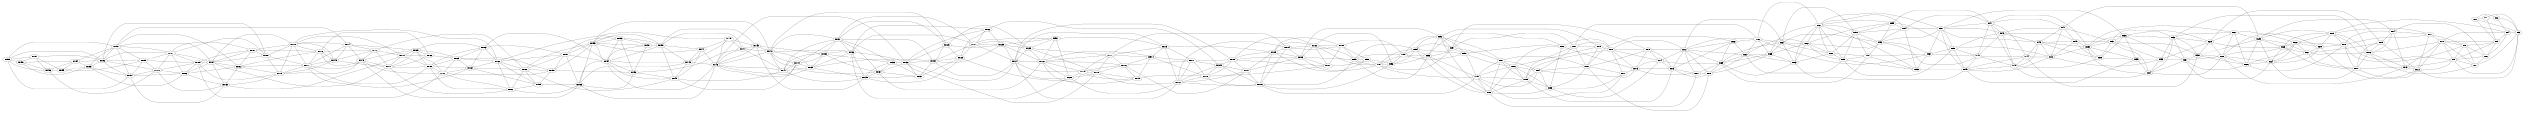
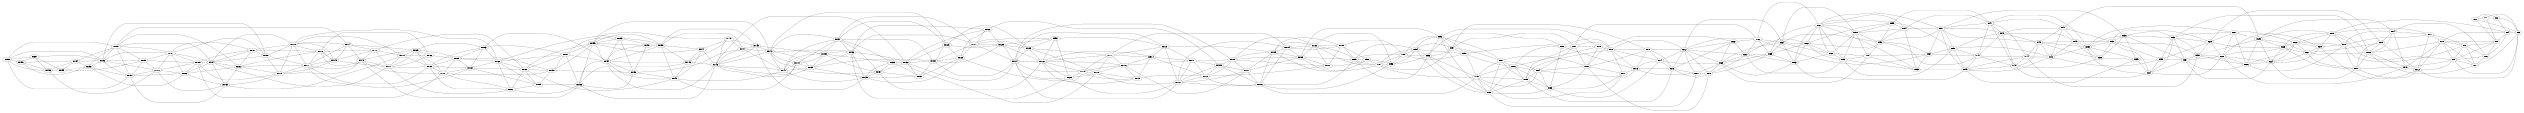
  graph {
    rankdir=LR
    "N-0"
    "N-1"
    "N-2"
    "N-3"
    "N-5"
    "N-4"
    "N-6"
    "N-7"
    "N-8"
    "N-9"
    "N-10"
    "N-11"
    "N-12"
    "N-13"
    "N-14"
    "N-15"
    "N-16"
    "N-17"
    "N-18"
    "N-19"
    "N-20"
    "N-21"
    "N-22"
    "N-23"
    "N-24"
    "N-25"
    "N-26"
    "N-27"
    "N-28"
    "N-29"
    "N-30"
    "N-31"
    "N-32"
    "N-33"
    "N-34"
    "N-35"
    "N-36"
    "N-37"
    "N-38"
    "N-39"
    "N-40"
    "N-41"
    "N-42"
    "N-43"
    "N-44"
    "N-45"
    "N-46"
    "N-47"
    "N-48"
    "N-49"
    "N-50"
    "N-51"
    "N-52"
    "N-53"
    "N-54"
    "N-55"
    "N-56"
    "N-57"
    "N-58"
    "N-59"
    "N-60"
    "N-61"
    "N-62"
    "N-63"
    "N-64"
    "N-65"
    "N-66"
    "N-67"
    "N-68"
    "N-69"
    "N-70"
    "N-71"
    "N-72"
    "N-73"
    "N-74"
    "N-75"
    "N-76"
    "N-77"
    "N-78"
    "N-79"
    "N-80"
    "N-81"
    "N-82"
    "N-83"
    "N-84"
    "N-85"
    "N-86"
    "N-87"
    "N-88"
    "N-89"
    "N-90"
    "N-91"
    "N-92"
    "N-93"
    "N-94"
    "N-95"
    "N-96"
    "N-97"
    "N-98"
    "N-99"
    "N-100"
    "N-101"
    "N-102"
    "N-103"
    "N-104"
    "N-105"
    "N-106"
    "N-107"
    "N-108"
    "N-109"
    "N-110"
    "N-111"
    "N-112"
    "N-113"
    n115 [label="N-914"]
    "N-115"
    "N-116"
    "N-117"
    "N-118"
    "N-119"
    "N-120"
    n122 [label="N-921"]
    "N-122"
    "N-123"
    "N-124"
    "N-125"
    "N-126"
    "N-127"
    "N-128"
    "N-129"
    "N-130"
    "N-131"
    "N-132"
    "N-133"
    "N-134"
    "N-135"
    "N-136"
    "N-137"
    "N-138"
    "N-139"
    "N-140"
    "N-141"
    "N-142"
    "N-143"
    "N-144"
    "N-145"
    "N-146"
    "N-147"
    "N-148"
    "N-149"
    "N-150"
    "N-151"
    "N-152"
    "N-153"
    "N-154"
    "N-155"
    "N-156"
    "N-157"
    "N-158"
    "N-159"
    "N-160"
    "N-161"
    "N-162"
    "N-163"
    "N-164"
    "N-165"
    "N-166"
    "N-167"
    "N-168"
    "N-169"
    "N-170"
    "N-171"
    "N-172"
    "N-173"
    "N-174"
    "N-175"
    "N-176"
    "N-177"
    "N-178"
    "N-179"
    "N-180"
    "N-181"
    "N-182"
    "N-183"
    "N-184"
    "N-185"
    "N-186"
    "N-187"
    "N-188"
    "N-189"
    "N-190"
    "N-191"
    "N-192"
    "N-193"
    "N-194"
    "N-195"
    "N-196"
-   "N-197"
+   "N-197" [label="N-697"]
    "N-198"
    "N-199"
    "N-0" -- "N-1"
    "N-0" -- "N-2"
    "N-0" -- "N-3"
    "N-0" -- "N-5"
    "N-1" -- "N-2"
    "N-1" -- "N-3"
    "N-1" -- "N-5"
    "N-2" -- "N-3"
    "N-2" -- "N-4"
    "N-5" -- "N-4"
    "N-4" -- "N-3"
    "N-6" -- "N-5"
    "N-6" -- "N-4"
    "N-7" -- "N-3"
    "N-7" -- "N-6"
    "N-8" -- "N-5"
    "N-8" -- "N-6"
    "N-8" -- "N-7"
    "N-9" -- "N-3"
    "N-9" -- "N-5"
    "N-9" -- "N-6"
    "N-9" -- "N-7"
    "N-9" -- "N-8"
    "N-10" -- "N-5"
    "N-10" -- "N-4"
    "N-10" -- "N-7"
    "N-10" -- "N-8"
    "N-10" -- "N-9"
    "N-11" -- "N-8"
    "N-11" -- "N-10"
    "N-12" -- "N-3"
    "N-12" -- "N-9"
    "N-12" -- "N-10"
    "N-12" -- "N-11"
    "N-13" -- "N-9"
    "N-13" -- "N-10"
    "N-13" -- "N-12"
    "N-14" -- "N-6"
    "N-14" -- "N-11"
    "N-14" -- "N-13"
    "N-15" -- "N-12"
    "N-15" -- "N-14"
    "N-16" -- "N-7"
    "N-16" -- "N-10"
    "N-16" -- "N-13"
    "N-16" -- "N-14"
    "N-16" -- "N-15"
    "N-17" -- "N-12"
    "N-17" -- "N-13"
    "N-17" -- "N-15"
    "N-17" -- "N-16"
    "N-18" -- "N-8"
    "N-18" -- "N-11"
    "N-18" -- "N-14"
    "N-18" -- "N-17"
    "N-19" -- "N-4"
    "N-19" -- "N-9"
    "N-19" -- "N-11"
    "N-19" -- "N-16"
    "N-19" -- "N-18"
    "N-20" -- "N-12"
    "N-20" -- "N-18"
    "N-20" -- "N-19"
    "N-21" -- "N-15"
    "N-21" -- "N-16"
    "N-21" -- "N-17"
    "N-21" -- "N-20"
    "N-22" -- "N-18"
    "N-22" -- "N-19"
    "N-22" -- "N-20"
    "N-22" -- "N-21"
    "N-23" -- "N-17"
    "N-23" -- "N-19"
    "N-23" -- "N-21"
    "N-23" -- "N-22"
    "N-24" -- "N-17"
    "N-24" -- "N-20"
    "N-24" -- "N-21"
    "N-24" -- "N-22"
    "N-24" -- "N-23"
    "N-25" -- "N-14"
    "N-25" -- "N-19"
    "N-25" -- "N-21"
    "N-25" -- "N-23"
    "N-25" -- "N-24"
    "N-26" -- "N-18"
    "N-26" -- "N-22"
    "N-26" -- "N-24"
    "N-26" -- "N-25"
    "N-27" -- "N-22"
    "N-27" -- "N-25"
    "N-27" -- "N-26"
    "N-28" -- "N-13"
    "N-28" -- "N-20"
    "N-28" -- "N-23"
    "N-28" -- "N-24"
    "N-28" -- "N-26"
    "N-28" -- "N-27"
    "N-29" -- "N-15"
    "N-29" -- "N-23"
    "N-29" -- "N-27"
    "N-29" -- "N-28"
    "N-30" -- "N-25"
    "N-30" -- "N-26"
    "N-30" -- "N-28"
    "N-30" -- "N-29"
    "N-31" -- "N-24"
    "N-31" -- "N-26"
    "N-31" -- "N-28"
    "N-31" -- "N-30"
    "N-32" -- "N-16"
    "N-32" -- "N-27"
    "N-32" -- "N-29"
    "N-32" -- "N-30"
    "N-32" -- "N-31"
    "N-33" -- "N-29"
    "N-33" -- "N-31"
    "N-33" -- "N-32"
    "N-34" -- "N-28"
    "N-34" -- "N-31"
    "N-34" -- "N-32"
    "N-34" -- "N-33"
    "N-35" -- "N-33"
    "N-35" -- "N-34"
    "N-36" -- "N-29"
    "N-36" -- "N-31"
    "N-36" -- "N-32"
    "N-36" -- "N-35"
    "N-37" -- "N-30"
    "N-37" -- "N-32"
    "N-37" -- "N-33"
    "N-37" -- "N-34"
    "N-37" -- "N-36"
    "N-38" -- "N-35"
    "N-38" -- "N-36"
    "N-38" -- "N-37"
    "N-39" -- "N-27"
    "N-39" -- "N-34"
    "N-39" -- "N-35"
    "N-39" -- "N-36"
    "N-39" -- "N-37"
    "N-39" -- "N-38"
    "N-40" -- "N-37"
    "N-40" -- "N-38"
    "N-40" -- "N-39"
    "N-41" -- "N-25"
    "N-41" -- "N-37"
    "N-41" -- "N-40"
    "N-42" -- "N-33"
    "N-42" -- "N-39"
    "N-42" -- "N-40"
    "N-42" -- "N-41"
    "N-43" -- "N-38"
    "N-43" -- "N-39"
    "N-43" -- "N-40"
    "N-43" -- "N-41"
    "N-43" -- "N-42"
    "N-44" -- "N-30"
    "N-44" -- "N-42"
    "N-44" -- "N-43"
    "N-45" -- "N-34"
    "N-45" -- "N-38"
    "N-45" -- "N-43"
    "N-45" -- "N-44"
    "N-46" -- "N-40"
    "N-46" -- "N-41"
    "N-46" -- "N-43"
    "N-46" -- "N-45"
    "N-47" -- "N-39"
    "N-47" -- "N-41"
    "N-47" -- "N-44"
    "N-47" -- "N-45"
    "N-47" -- "N-46"
    "N-48" -- "N-44"
    "N-48" -- "N-45"
    "N-48" -- "N-46"
    "N-48" -- "N-47"
    "N-49" -- "N-35"
    "N-49" -- "N-42"
    "N-49" -- "N-44"
    "N-49" -- "N-45"
    "N-49" -- "N-48"
    "N-50" -- "N-42"
    "N-50" -- "N-46"
    "N-50" -- "N-48"
    "N-50" -- "N-49"
    "N-51" -- "N-36"
    "N-51" -- "N-43"
    "N-51" -- "N-46"
    "N-51" -- "N-47"
    "N-51" -- "N-49"
    "N-51" -- "N-50"
    "N-52" -- "N-48"
    "N-52" -- "N-50"
    "N-52" -- "N-51"
    "N-53" -- "N-49"
    "N-53" -- "N-52"
    "N-54" -- "N-47"
    "N-54" -- "N-51"
    "N-54" -- "N-53"
    "N-55" -- "N-47"
    "N-55" -- "N-50"
    "N-55" -- "N-54"
    "N-56" -- "N-48"
    "N-56" -- "N-51"
    "N-56" -- "N-52"
    "N-56" -- "N-54"
    "N-56" -- "N-55"
    "N-57" -- "N-52"
    "N-57" -- "N-53"
    "N-57" -- "N-56"
    "N-58" -- "N-54"
    "N-58" -- "N-55"
    "N-58" -- "N-56"
    "N-58" -- "N-57"
    "N-59" -- "N-50"
    "N-59" -- "N-53"
    "N-59" -- "N-57"
    "N-59" -- "N-58"
    "N-60" -- "N-57"
    "N-60" -- "N-58"
    "N-60" -- "N-59"
    "N-61" -- "N-51"
    "N-61" -- "N-53"
    "N-61" -- "N-54"
    "N-61" -- "N-55"
    "N-61" -- "N-58"
    "N-61" -- "N-59"
    "N-61" -- "N-60"
    "N-62" -- "N-55"
    "N-62" -- "N-56"
    "N-62" -- "N-59"
    "N-62" -- "N-60"
    "N-62" -- "N-61"
    "N-63" -- "N-49"
    "N-63" -- "N-60"
    "N-63" -- "N-61"
    "N-63" -- "N-62"
    "N-64" -- "N-56"
    "N-64" -- "N-58"
    "N-64" -- "N-60"
    "N-64" -- "N-62"
    "N-64" -- "N-63"
    "N-65" -- "N-61"
    "N-65" -- "N-62"
    "N-65" -- "N-63"
    "N-65" -- "N-64"
    "N-66" -- "N-52"
    "N-66" -- "N-61"
    "N-66" -- "N-64"
    "N-66" -- "N-65"
    "N-67" -- "N-59"
    "N-67" -- "N-62"
    "N-67" -- "N-63"
    "N-67" -- "N-65"
    "N-67" -- "N-66"
    "N-68" -- "N-66"
    "N-68" -- "N-67"
    "N-69" -- "N-57"
    "N-69" -- "N-63"
    "N-69" -- "N-64"
    "N-69" -- "N-65"
    "N-69" -- "N-67"
    "N-69" -- "N-68"
    "N-70" -- "N-65"
    "N-70" -- "N-67"
    "N-70" -- "N-69"
    "N-71" -- "N-69"
    "N-71" -- "N-70"
    "N-72" -- "N-64"
    "N-72" -- "N-66"
    "N-72" -- "N-67"
    "N-72" -- "N-68"
    "N-72" -- "N-69"
    "N-72" -- "N-70"
    "N-72" -- "N-71"
    "N-73" -- "N-68"
    "N-73" -- "N-70"
    "N-73" -- "N-71"
    "N-73" -- "N-72"
    "N-74" -- "N-69"
    "N-74" -- "N-72"
    "N-74" -- "N-73"
    "N-75" -- "N-72"
    "N-75" -- "N-73"
    "N-75" -- "N-74"
    "N-76" -- "N-71"
    "N-76" -- "N-73"
    "N-76" -- "N-74"
    "N-76" -- "N-75"
    "N-77" -- "N-76"
    "N-78" -- "N-72"
    "N-78" -- "N-74"
    "N-78" -- "N-75"
    "N-78" -- "N-76"
    "N-78" -- "N-77"
    "N-79" -- "N-78"
    "N-80" -- "N-68"
    "N-80" -- "N-70"
    "N-80" -- "N-75"
    "N-80" -- "N-77"
    "N-80" -- "N-79"
    "N-81" -- "N-66"
    "N-81" -- "N-78"
    "N-81" -- "N-79"
    "N-81" -- "N-80"
    "N-82" -- "N-76"
    "N-82" -- "N-78"
    "N-82" -- "N-81"
    "N-83" -- "N-74"
    "N-83" -- "N-77"
    "N-83" -- "N-80"
    "N-83" -- "N-82"
    "N-84" -- "N-76"
    "N-84" -- "N-80"
    "N-84" -- "N-81"
    "N-84" -- "N-83"
    "N-85" -- "N-73"
    "N-85" -- "N-78"
    "N-85" -- "N-81"
    "N-85" -- "N-83"
    "N-85" -- "N-84"
    "N-86" -- "N-79"
    "N-86" -- "N-82"
    "N-86" -- "N-83"
    "N-86" -- "N-84"
    "N-86" -- "N-85"
    "N-87" -- "N-80"
    "N-87" -- "N-84"
    "N-87" -- "N-85"
    "N-87" -- "N-86"
    "N-88" -- "N-71"
    "N-88" -- "N-83"
    "N-88" -- "N-85"
    "N-88" -- "N-86"
    "N-88" -- "N-87"
    "N-89" -- "N-77"
    "N-89" -- "N-84"
    "N-89" -- "N-85"
    "N-89" -- "N-86"
    "N-89" -- "N-87"
    "N-89" -- "N-88"
    "N-90" -- "N-82"
    "N-90" -- "N-86"
    "N-90" -- "N-89"
    "N-91" -- "N-75"
    "N-91" -- "N-81"
    "N-91" -- "N-87"
    "N-91" -- "N-90"
    "N-92" -- "N-79"
    "N-92" -- "N-87"
    "N-92" -- "N-88"
    "N-92" -- "N-90"
    "N-92" -- "N-91"
    "N-93" -- "N-82"
    "N-93" -- "N-88"
    "N-93" -- "N-89"
    "N-93" -- "N-91"
    "N-93" -- "N-92"
    "N-94" -- "N-88"
    "N-94" -- "N-90"
    "N-94" -- "N-91"
    "N-94" -- "N-92"
    "N-94" -- "N-93"
    "N-95" -- "N-90"
    "N-95" -- "N-92"
    "N-95" -- "N-93"
    "N-95" -- "N-94"
    "N-96" -- "N-93"
    "N-96" -- "N-94"
    "N-96" -- "N-95"
    "N-97" -- "N-89"
    "N-97" -- "N-91"
    "N-97" -- "N-94"
    "N-97" -- "N-95"
    "N-97" -- "N-96"
    "N-98" -- "N-96"
    "N-98" -- "N-97"
    "N-99" -- "N-93"
    "N-99" -- "N-94"
    "N-99" -- "N-95"
    "N-99" -- "N-97"
    "N-99" -- "N-98"
    "N-100" -- "N-95"
    "N-100" -- "N-98"
    "N-100" -- "N-99"
    "N-101" -- "N-98"
    "N-101" -- "N-100"
    "N-102" -- "N-96"
    "N-102" -- "N-97"
    "N-102" -- "N-99"
    "N-102" -- "N-100"
    "N-102" -- "N-101"
    "N-103" -- "N-92"
    "N-103" -- "N-97"
    "N-103" -- "N-99"
    "N-103" -- "N-101"
    "N-103" -- "N-102"
    "N-104" -- "N-100"
    "N-104" -- "N-102"
    "N-104" -- "N-103"
    "N-105" -- "N-98"
    "N-105" -- "N-100"
    "N-105" -- "N-102"
    "N-105" -- "N-103"
    "N-105" -- "N-104"
    "N-106" -- "N-89"
    "N-106" -- "N-96"
    "N-106" -- "N-99"
    "N-106" -- "N-104"
    "N-106" -- "N-105"
    "N-107" -- "N-103"
    "N-107" -- "N-105"
    "N-107" -- "N-106"
    "N-108" -- "N-101"
    "N-108" -- "N-102"
    "N-108" -- "N-103"
    "N-108" -- "N-105"
    "N-108" -- "N-107"
    "N-109" -- "N-106"
    "N-109" -- "N-107"
    "N-109" -- "N-108"
    "N-110" -- "N-101"
    "N-110" -- "N-106"
    "N-110" -- "N-108"
    "N-110" -- "N-109"
    "N-111" -- "N-108"
    "N-111" -- "N-109"
    "N-111" -- "N-110"
    "N-112" -- "N-104"
    "N-112" -- "N-106"
    "N-112" -- "N-107"
    "N-112" -- "N-109"
    "N-112" -- "N-110"
    "N-112" -- "N-111"
    "N-113" -- "N-105"
    "N-113" -- "N-111"
    "N-113" -- "N-112"
    n115 -- "N-110"
    n115 -- "N-111"
    n115 -- "N-113"
    "N-115" -- "N-110"
    "N-115" -- n115
    "N-116" -- "N-107"
    "N-116" -- "N-111"
    "N-116" -- n115
    "N-116" -- "N-115"
    "N-117" -- "N-104"
    "N-117" -- "N-113"
    "N-117" -- n115
    "N-117" -- "N-116"
    "N-118" -- "N-112"
    "N-118" -- "N-115"
    "N-118" -- "N-116"
    "N-118" -- "N-117"
    "N-119" -- "N-115"
    "N-119" -- "N-116"
    "N-119" -- "N-117"
    "N-119" -- "N-118"
    "N-120" -- "N-112"
    "N-120" -- "N-118"
    "N-120" -- "N-119"
    n122 -- "N-113"
    n122 -- "N-120"
    "N-122" -- n115
    "N-122" -- "N-115"
    "N-122" -- "N-116"
    "N-122" -- "N-117"
    "N-122" -- "N-119"
    "N-122" -- "N-120"
    "N-122" -- n122
    "N-123" -- "N-117"
    "N-123" -- "N-118"
    "N-123" -- n122
    "N-123" -- "N-122"
    "N-124" -- "N-108"
    "N-124" -- "N-112"
    "N-124" -- "N-113"
    "N-124" -- "N-119"
    "N-124" -- "N-120"
    "N-124" -- "N-122"
    "N-124" -- "N-123"
    "N-125" -- n122
    "N-125" -- "N-122"
    "N-125" -- "N-123"
    "N-125" -- "N-124"
    "N-126" -- "N-109"
    "N-126" -- "N-125"
    "N-127" -- n122
    "N-127" -- "N-123"
    "N-127" -- "N-124"
    "N-127" -- "N-125"
    "N-127" -- "N-126"
    "N-128" -- "N-119"
    "N-128" -- "N-126"
    "N-128" -- "N-127"
    "N-129" -- "N-123"
    "N-129" -- "N-125"
    "N-129" -- "N-128"
    "N-130" -- "N-124"
    "N-130" -- "N-125"
    "N-130" -- "N-127"
    "N-130" -- "N-128"
    "N-130" -- "N-129"
    "N-131" -- "N-128"
    "N-131" -- "N-130"
    "N-132" -- "N-118"
    "N-132" -- "N-124"
    "N-132" -- "N-126"
    "N-132" -- "N-129"
    "N-132" -- "N-130"
    "N-132" -- "N-131"
    "N-133" -- "N-131"
    "N-133" -- "N-132"
    "N-134" -- "N-122"
    "N-134" -- "N-131"
    "N-134" -- "N-132"
    "N-134" -- "N-133"
    "N-135" -- "N-128"
    "N-135" -- "N-131"
    "N-135" -- "N-133"
    "N-135" -- "N-134"
    "N-136" -- "N-120"
    "N-136" -- "N-126"
    "N-136" -- "N-127"
    "N-136" -- "N-132"
    "N-136" -- "N-135"
    "N-137" -- "N-127"
    "N-137" -- "N-129"
    "N-137" -- "N-130"
    "N-137" -- "N-133"
    "N-137" -- "N-134"
    "N-137" -- "N-136"
    "N-138" -- "N-133"
    "N-138" -- "N-134"
    "N-138" -- "N-136"
    "N-138" -- "N-137"
    "N-139" -- "N-130"
    "N-139" -- "N-135"
    "N-139" -- "N-136"
    "N-139" -- "N-138"
    "N-140" -- "N-137"
    "N-140" -- "N-138"
    "N-140" -- "N-139"
    "N-141" -- "N-135"
    "N-141" -- "N-137"
    "N-141" -- "N-138"
    "N-141" -- "N-139"
    "N-141" -- "N-140"
    "N-142" -- "N-129"
    "N-142" -- "N-134"
    "N-142" -- "N-136"
    "N-142" -- "N-137"
    "N-142" -- "N-139"
    "N-142" -- "N-140"
    "N-142" -- "N-141"
    "N-143" -- "N-135"
    "N-143" -- "N-138"
    "N-143" -- "N-142"
    "N-144" -- "N-141"
    "N-144" -- "N-142"
    "N-144" -- "N-143"
    "N-145" -- "N-143"
    "N-145" -- "N-144"
    "N-146" -- "N-132"
    "N-146" -- "N-139"
    "N-146" -- "N-140"
    "N-146" -- "N-141"
    "N-146" -- "N-142"
    "N-146" -- "N-143"
    "N-146" -- "N-144"
    "N-146" -- "N-145"
    "N-147" -- "N-145"
    "N-147" -- "N-146"
    "N-148" -- "N-145"
    "N-148" -- "N-146"
    "N-148" -- "N-147"
    "N-149" -- "N-140"
    "N-149" -- "N-141"
    "N-149" -- "N-147"
    "N-149" -- "N-148"
    "N-150" -- "N-143"
    "N-150" -- "N-144"
    "N-150" -- "N-147"
    "N-150" -- "N-148"
    "N-150" -- "N-149"
    "N-151" -- "N-150"
    "N-152" -- "N-144"
    "N-152" -- "N-149"
    "N-152" -- "N-151"
    "N-153" -- "N-150"
    "N-153" -- "N-151"
    "N-153" -- "N-152"
    "N-154" -- "N-146"
    "N-154" -- "N-148"
    "N-154" -- "N-149"
    "N-154" -- "N-150"
    "N-154" -- "N-151"
    "N-154" -- "N-152"
    "N-154" -- "N-153"
    "N-155" -- "N-142"
    "N-155" -- "N-145"
    "N-155" -- "N-147"
    "N-155" -- "N-150"
    "N-155" -- "N-151"
    "N-155" -- "N-153"
    "N-155" -- "N-154"
    "N-156" -- "N-146"
    "N-156" -- "N-148"
    "N-156" -- "N-152"
    "N-156" -- "N-154"
    "N-156" -- "N-155"
    "N-157" -- "N-153"
    "N-157" -- "N-154"
    "N-157" -- "N-155"
    "N-157" -- "N-156"
    "N-158" -- "N-152"
    "N-158" -- "N-155"
    "N-158" -- "N-157"
    "N-159" -- "N-156"
    "N-159" -- "N-158"
    "N-160" -- "N-149"
    "N-160" -- "N-155"
    "N-160" -- "N-157"
    "N-160" -- "N-158"
    "N-160" -- "N-159"
    "N-161" -- "N-156"
    "N-161" -- "N-159"
    "N-161" -- "N-160"
    "N-162" -- "N-153"
    "N-162" -- "N-157"
    "N-162" -- "N-159"
    "N-162" -- "N-160"
    "N-162" -- "N-161"
    "N-163" -- "N-154"
    "N-163" -- "N-157"
    "N-163" -- "N-162"
    "N-164" -- "N-159"
    "N-164" -- "N-160"
    "N-164" -- "N-162"
    "N-164" -- "N-163"
    "N-165" -- "N-158"
    "N-165" -- "N-162"
    "N-165" -- "N-163"
    "N-165" -- "N-164"
    "N-166" -- "N-165"
    "N-167" -- "N-158"
    "N-167" -- "N-161"
    "N-167" -- "N-164"
    "N-167" -- "N-165"
    "N-168" -- "N-161"
    "N-168" -- "N-163"
    "N-168" -- "N-164"
    "N-168" -- "N-165"
    "N-168" -- "N-167"
    "N-169" -- "N-163"
    "N-169" -- "N-165"
    "N-169" -- "N-166"
    "N-169" -- "N-167"
    "N-169" -- "N-168"
    "N-170" -- "N-166"
    "N-170" -- "N-168"
    "N-170" -- "N-169"
    "N-171" -- "N-161"
    "N-171" -- "N-166"
    "N-171" -- "N-168"
    "N-171" -- "N-169"
    "N-171" -- "N-170"
    "N-172" -- "N-160"
    "N-172" -- "N-170"
    "N-172" -- "N-171"
    "N-173" -- "N-156"
    "N-173" -- "N-167"
    "N-173" -- "N-169"
    "N-173" -- "N-171"
    "N-173" -- "N-172"
    "N-174" -- "N-169"
    "N-174" -- "N-172"
    "N-174" -- "N-173"
    "N-175" -- "N-171"
    "N-175" -- "N-172"
    "N-175" -- "N-174"
    "N-176" -- "N-166"
    "N-176" -- "N-172"
    "N-176" -- "N-173"
    "N-176" -- "N-175"
    "N-177" -- "N-164"
    "N-177" -- "N-168"
    "N-177" -- "N-173"
    "N-177" -- "N-174"
    "N-177" -- "N-175"
    "N-177" -- "N-176"
    "N-178" -- "N-162"
    "N-178" -- "N-170"
    "N-178" -- "N-174"
    "N-178" -- "N-175"
    "N-178" -- "N-176"
    "N-178" -- "N-177"
    "N-179" -- "N-173"
    "N-179" -- "N-175"
    "N-179" -- "N-177"
    "N-179" -- "N-178"
    "N-180" -- "N-177"
    "N-180" -- "N-178"
    "N-180" -- "N-179"
    "N-181" -- "N-176"
    "N-181" -- "N-178"
    "N-181" -- "N-180"
    "N-182" -- "N-176"
    "N-182" -- "N-177"
    "N-182" -- "N-179"
    "N-182" -- "N-181"
    "N-183" -- "N-170"
    "N-183" -- "N-179"
    "N-183" -- "N-182"
    "N-184" -- "N-171"
    "N-184" -- "N-178"
    "N-184" -- "N-180"
    "N-184" -- "N-181"
    "N-184" -- "N-182"
    "N-184" -- "N-183"
    "N-185" -- "N-167"
    "N-185" -- "N-179"
    "N-185" -- "N-181"
    "N-185" -- "N-184"
    "N-186" -- "N-182"
    "N-186" -- "N-183"
    "N-186" -- "N-184"
    "N-186" -- "N-185"
    "N-187" -- "N-180"
    "N-187" -- "N-181"
    "N-187" -- "N-184"
    "N-187" -- "N-185"
    "N-187" -- "N-186"
    "N-188" -- "N-183"
    "N-188" -- "N-185"
    "N-188" -- "N-186"
    "N-188" -- "N-187"
    "N-189" -- "N-185"
    "N-189" -- "N-187"
    "N-189" -- "N-188"
    "N-190" -- "N-183"
    "N-190" -- "N-186"
    "N-190" -- "N-188"
    "N-190" -- "N-189"
    "N-191" -- "N-174"
    "N-191" -- "N-182"
    "N-191" -- "N-184"
    "N-191" -- "N-187"
    "N-191" -- "N-189"
    "N-191" -- "N-190"
    "N-192" -- "N-180"
    "N-192" -- "N-187"
    "N-192" -- "N-188"
    "N-192" -- "N-189"
    "N-192" -- "N-190"
    "N-192" -- "N-191"
    "N-193" -- "N-186"
    "N-193" -- "N-190"
    "N-193" -- "N-191"
    "N-193" -- "N-192"
    "N-194" -- "N-191"
    "N-194" -- "N-192"
    "N-194" -- "N-193"
    "N-195" -- "N-189"
    "N-195" -- "N-193"
    "N-195" -- "N-194"
    "N-196" -- "N-188"
    "N-196" -- "N-194"
    "N-196" -- "N-195"
    "N-197" -- "N-192"
    "N-197" -- "N-195"
    "N-197" -- "N-196"
    "N-198" -- "N-193"
    "N-198" -- "N-194"
    "N-198" -- "N-196"
    "N-198" -- "N-197"
    "N-199" -- "N-190"
    "N-199" -- "N-191"
    "N-199" -- "N-192"
    "N-199" -- "N-196"
    "N-199" -- "N-197"
    "N-199" -- "N-198"
  }
